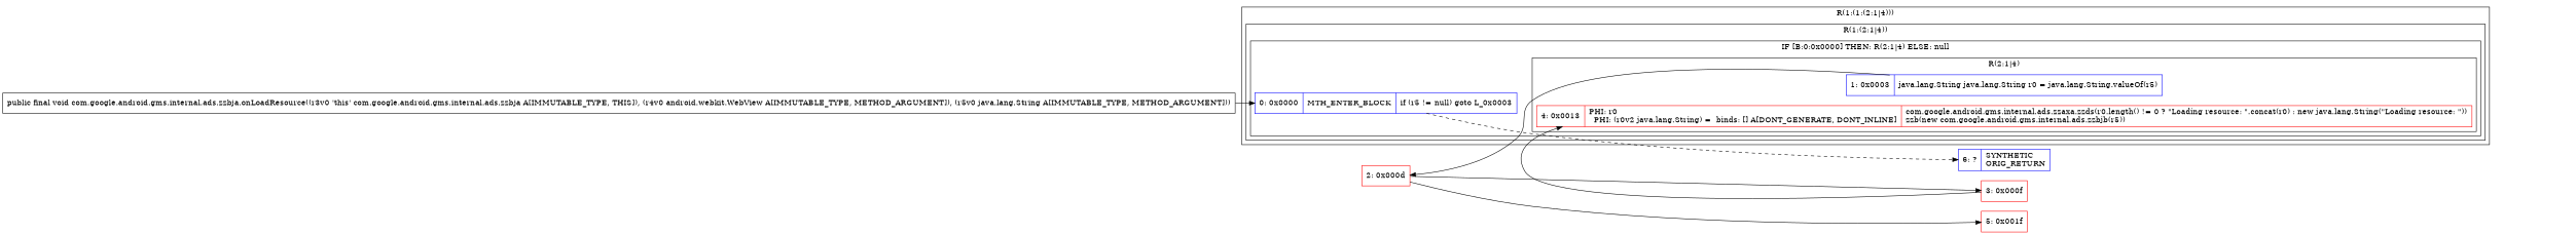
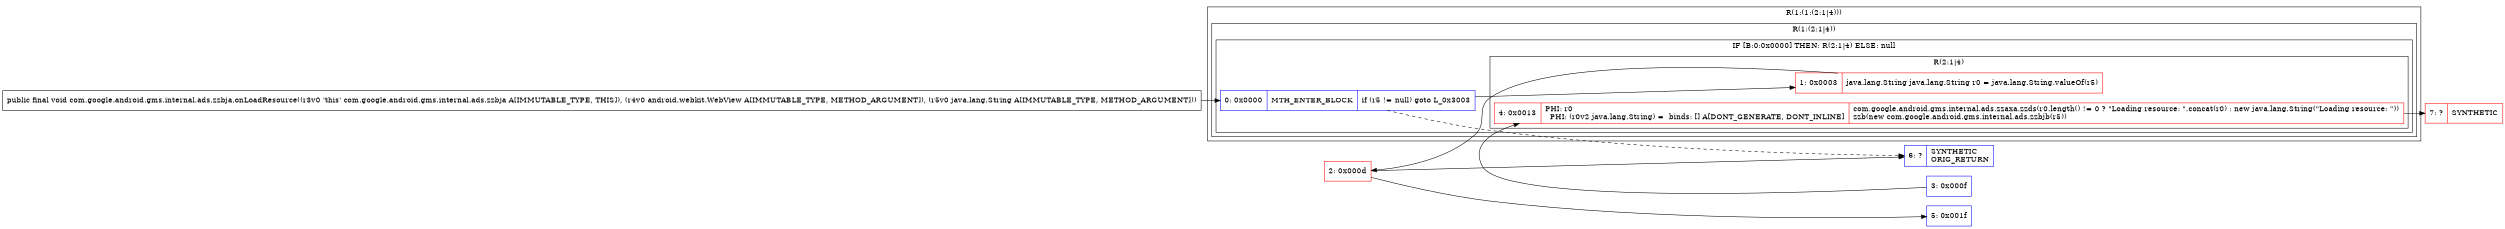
  digraph {
    rankdir=LR
    node [color=red shape=record]
-   n1 [color=blue label="{1\:\ 0x0003|java.lang.String java.lang.String r0 = java.lang.String.valueOf(r5)\l}"]
+   n1 [label="{1\:\ 0x0003|java.lang.String java.lang.String r0 = java.lang.String.valueOf(r5)\l}"]
    n2 [label="{4\:\ 0x0013|PHI: r0 \l  PHI: (r0v2 java.lang.String) =  binds: [] A[DONT_GENERATE, DONT_INLINE]\l|com.google.android.gms.internal.ads.zzaxa.zzds(r0.length() != 0 ? \"Loading resource: \".concat(r0) : new java.lang.String(\"Loading resource: \"))\lzzb(new com.google.android.gms.internal.ads.zzbjb(r5))\l}"]
-   n3 [color=blue label="{0\:\ 0x0000|MTH_ENTER_BLOCK\l|if (r5 != null) goto L_0x0003\l}"]
+   n3 [color=blue label="{0\:\ 0x0000|MTH_ENTER_BLOCK\l|if (r5 != null) goto L_0x3003\l}"]
    n4 [label="{2\:\ 0x000d}"]
+   n5 [label="{7\:\ ?|SYNTHETIC\l}"]
    n6 [color=blue label="{6\:\ ?|SYNTHETIC\lORIG_RETURN\l}"]
-   n7 [label="{3\:\ 0x000f}"]
-   n8 [label="{5\:\ 0x001f}"]
+   n7 [color=blue label="{3\:\ 0x000f}"]
+   n8 [color=blue label="{5\:\ 0x001f}"]
    n9 [label="{public final void com.google.android.gms.internal.ads.zzbja.onLoadResource((r3v0 'this' com.google.android.gms.internal.ads.zzbja A[IMMUTABLE_TYPE, THIS]), (r4v0 android.webkit.WebView A[IMMUTABLE_TYPE, METHOD_ARGUMENT]), (r5v0 java.lang.String A[IMMUTABLE_TYPE, METHOD_ARGUMENT])) }" color=""]
    subgraph cluster_1 {
      label="R(1:(1:(2:1|4)))"
      subgraph cluster_2 {
        label="R(1:(2:1|4))"
        subgraph cluster_3 {
          label="IF [B:0:0x0000] THEN: R(2:1|4) ELSE: null"
          n3
          subgraph cluster_4 {
            label="R(2:1|4)"
            n1
            n2
          }
        }
      }
    }
    n1 -> n4
+   n2 -> n5
+   n3 -> n1
    n3 -> n6 [style=dashed]
-   n4 -> n7
+   n4 -> n6
    n4 -> n8
    n7 -> n2
    n9 -> n3
  }
